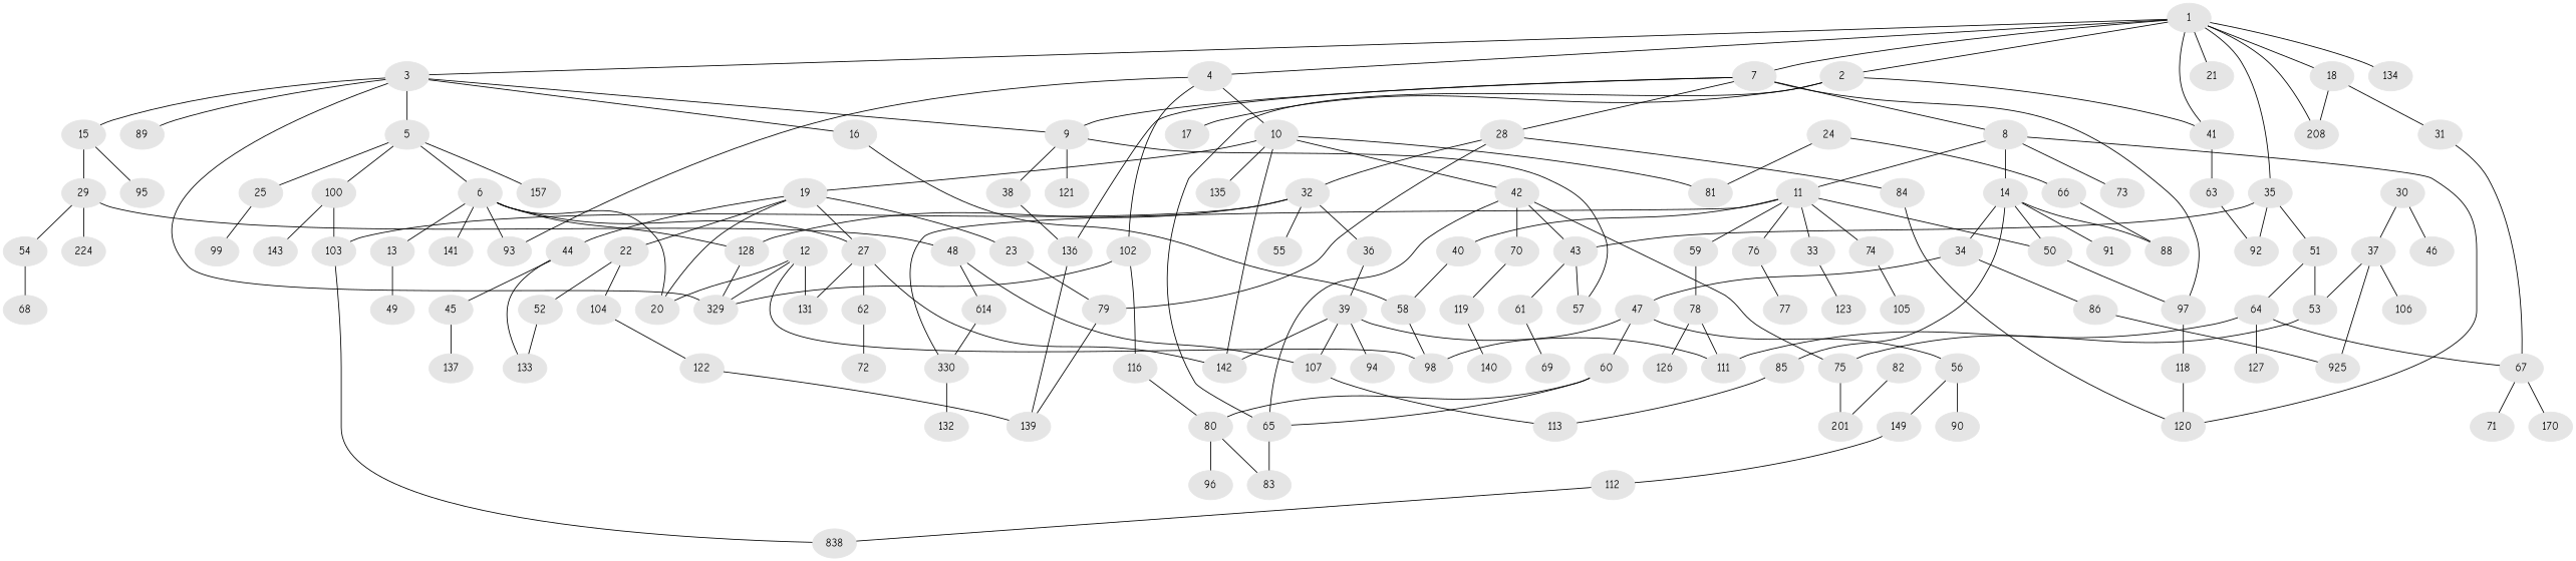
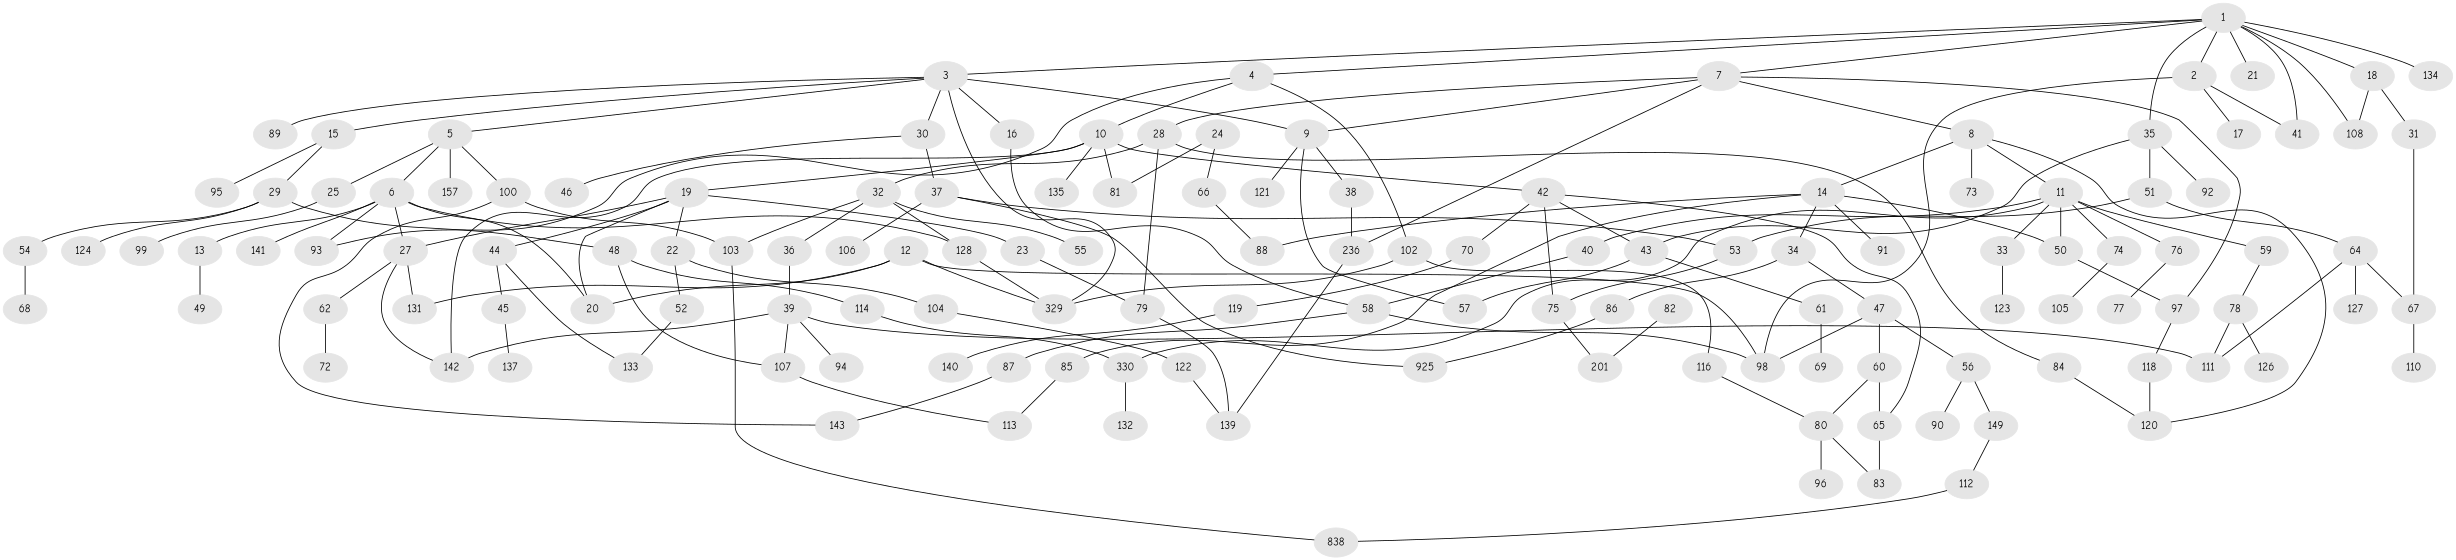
  graph {
    fontname="Comic Neue"
    node [color=gray90 fontname="Comic Neue" style=filled]
    edge [fontname="Comic Neue"]
    1
    2
    3
    4
    7
    18
    21
    35
    41
-   108 [label=208]
+   108
    134
    17
    65
    5
    9
    15
    16
    30
    89
    n20 [label=329]
    10
    93
    102
    8
    28
    97
-   136
+   136 [label=236]
    31
    43
    51
    92
-   63
    12
    20
    98
    131
    83
    n38 [label=201]
    82
    6
    25
    100
    n43 [label=157]
    38
    57
    121
    29
    95
    58
    37
    46
    19
    42
    81
    135
    142
    80
    96
    116
    13
    27
    128
    141
    99
    103
    143
    49
    62
    11
    14
    73
    120
    79
    32
    84
    118
    139
    33
    40
    50
    59
    74
    76
    n84 [label=330]
    34
    85
    88
    91
    22
    23
    44
    70
    75
    123
    78
    105
    77
    132
    47
    86
    113
    48
    54
-   124 [label=224]
+   124
+   87
    24
    66
    67
    52
    104
    45
    133
    122
    72
    36
    55
    107
-   114 [label=614]
+   114
    68
    53
    106
    n122 [label=925]
-   71
-   110 [label=170]
+   110
    39
    n126 [label=838]
    56
    60
    61
    64
    94
    111
    119
    69
    137
    90
    n137 [label=149]
    127
    112
    126
    140
    1 -- 2
    1 -- 3
    1 -- 4
    1 -- 7
    1 -- 18
    1 -- 21
    1 -- 35
    1 -- 41
    1 -- 108
    1 -- 134
    2 -- 41
    2 -- 17
-   2 -- 65
+   2 -- 98
    3 -- 5
    3 -- 9
    3 -- 15
    3 -- 16
+   3 -- 30
    3 -- 89
    3 -- n20
    4 -- 10
    4 -- 93
    4 -- 102
    7 -- 9
    7 -- 8
    7 -- 28
    7 -- 97
    7 -- 136
    18 -- 108
    18 -- 31
    35 -- 43
    35 -- 51
    35 -- 92
-   41 -- 63
    65 -- 83
    5 -- 6
    5 -- 25
    5 -- 100
    5 -- n43
    9 -- 38
    9 -- 57
    9 -- 121
    15 -- 29
    15 -- 95
    16 -- 58
    30 -- 37
    30 -- 46
    10 -- 19
    10 -- 42
    10 -- 81
    10 -- 135
    10 -- 142
    102 -- n20
    102 -- 116
    8 -- 11
    8 -- 14
    8 -- 73
    8 -- 120
    28 -- 79
    28 -- 32
    28 -- 84
    97 -- 118
    136 -- 139
    31 -- 67
    43 -- 57
    43 -- 61
    51 -- 53
    51 -- 64
-   63 -- 92
    12 -- n20
    12 -- 20
    12 -- 98
    12 -- 131
    82 -- n38
    6 -- 93
    6 -- 20
    6 -- 13
    6 -- 27
    6 -- 128
    6 -- 141
    25 -- 99
    100 -- 103
    100 -- 143
    38 -- 136
    29 -- 48
    29 -- 54
    29 -- 124
    58 -- 98
+   58 -- 87
    37 -- 53
    37 -- 106
    37 -- n122
    19 -- 20
    19 -- 27
    19 -- 22
    19 -- 23
    19 -- 44
    42 -- 65
    42 -- 43
    42 -- 70
    42 -- 75
    80 -- 83
    80 -- 96
    116 -- 80
    13 -- 49
    27 -- 131
    27 -- 142
    27 -- 62
    128 -- n20
    103 -- n126
    62 -- 72
    11 -- 33
    11 -- 40
    11 -- 50
    11 -- 59
    11 -- 74
    11 -- 76
    11 -- n84
    14 -- 50
    14 -- 34
    14 -- 85
    14 -- 88
    14 -- 91
    79 -- 139
    32 -- 128
    32 -- 103
    32 -- 36
    32 -- 55
    84 -- 120
    118 -- 120
    33 -- 123
    40 -- 58
    50 -- 97
    59 -- 78
    74 -- 105
    76 -- 77
    n84 -- 132
    34 -- 47
    34 -- 86
    85 -- 113
    22 -- 52
    22 -- 104
    23 -- 79
    44 -- 45
    44 -- 133
    70 -- 119
    75 -- n38
    78 -- 111
    78 -- 126
    47 -- 98
    47 -- 56
    47 -- 60
    86 -- n122
    48 -- 107
    48 -- 114
    54 -- 68
+   87 -- 143
    24 -- 81
    24 -- 66
    66 -- 88
-   67 -- 71
    67 -- 110
    52 -- 133
    104 -- 122
    45 -- 137
    122 -- 139
    36 -- 39
    107 -- 113
    114 -- n84
    53 -- 75
    39 -- 142
    39 -- 107
    39 -- 94
    39 -- 111
    56 -- 90
    56 -- n137
    60 -- 65
    60 -- 80
    61 -- 69
    64 -- 67
    64 -- 111
    64 -- 127
    119 -- 140
    n137 -- 112
    112 -- n126
  }
